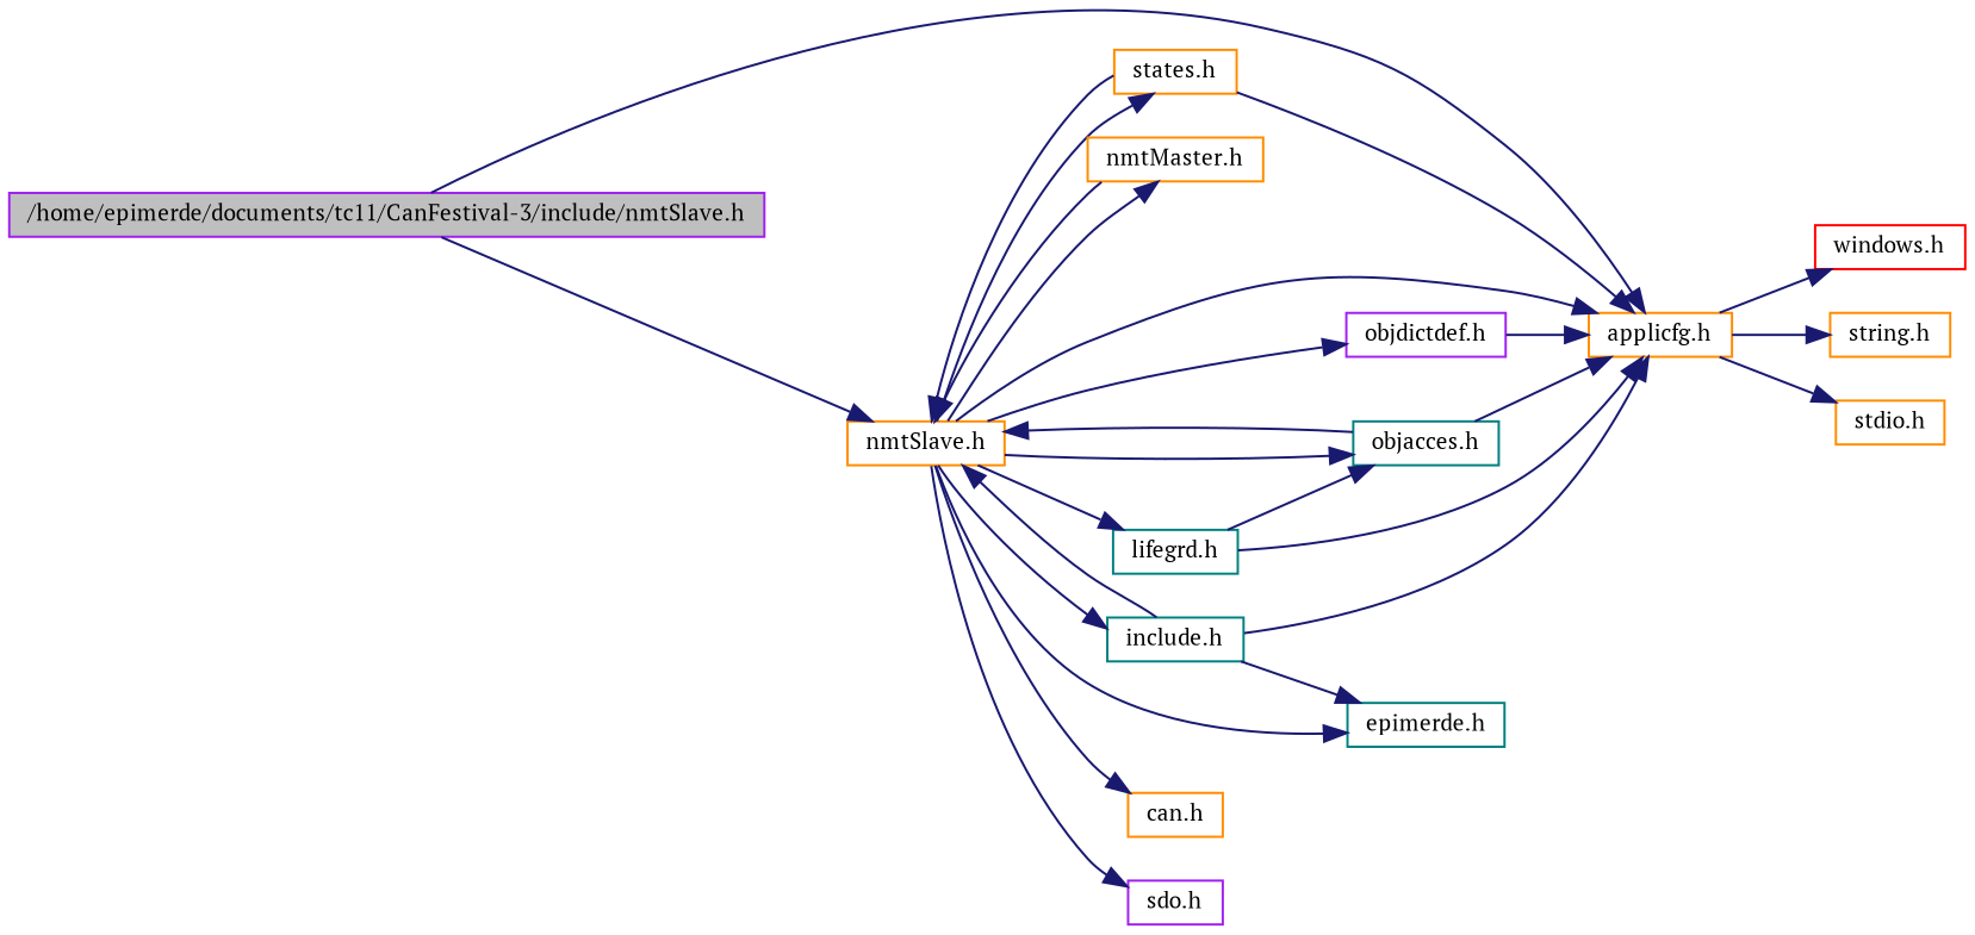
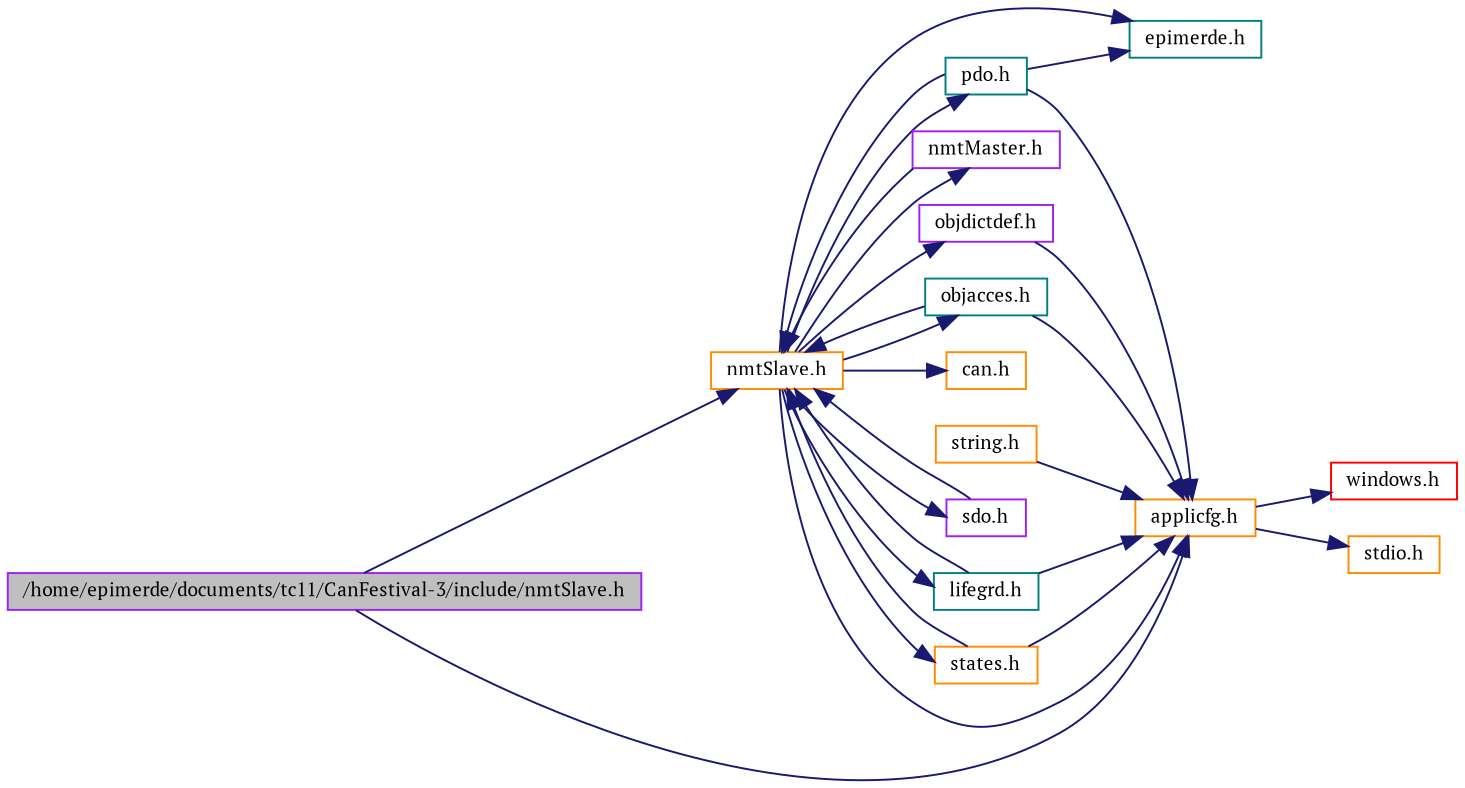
  digraph {
    fontname="PT Serif"
    rankdir=LR
    node [color=darkorange fillcolor=white fontname="PT Serif" fontsize=10 shape=record style=filled]
    edge [color=midnightblue fontname="PT Serif" fontsize=10 labelfontname="FreeSans.ttf" labelfontsize=10 style=solid]
    n1 [color=purple fillcolor=grey75 fontcolor=black height=0.2 label="/home/epimerde/documents/tc11/CanFestival-3/include/nmtSlave.h" width=0.4]
    n2 [height=0.2 label="applicfg.h" width=0.4]
    n3 [height=0.2 label="nmtSlave.h" width=0.4]
    n4 [color=red height=0.2 label="windows.h" width=0.4]
    n5 [height=0.2 label="string.h" width=0.4]
    n6 [height=0.2 label="stdio.h" width=0.4]
    n7 [color=teal height=0.2 label="epimerde.h" width=0.4]
    n8 [height=0.2 label="can.h" width=0.4]
    n9 [color=purple height=0.2 label="objdictdef.h" width=0.4]
    n10 [color=teal height=0.2 label="objacces.h" width=0.4]
    n11 [color=purple height=0.2 label="sdo.h" width=0.4]
-   n12 [color=teal height=0.2 label="include.h" width=0.4]
+   n12 [color=teal height=0.2 label="pdo.h" width=0.4]
    n13 [height=0.2 label="states.h" width=0.4]
    n14 [color=teal height=0.2 label="lifegrd.h" width=0.4]
-   n15 [height=0.2 label="nmtMaster.h" width=0.4]
+   n15 [color=purple height=0.2 label="nmtMaster.h" width=0.4]
    n1 -> n2
    n1 -> n3
    n2 -> n4
-   n2 -> n5
+   n5 -> n2
    n2 -> n6
    n3 -> n2
    n3 -> n7
    n3 -> n8
    n3 -> n9
    n3 -> n10
    n3 -> n11
    n3 -> n12
    n3 -> n13
    n3 -> n14
    n3 -> n15
    n9 -> n2
    n10 -> n2
    n10 -> n3
+   n11 -> n3
    n12 -> n2
    n12 -> n3
    n12 -> n7
    n13 -> n2
    n13 -> n3
    n14 -> n2
-   n14 -> n10
+   n14 -> n3
    n15 -> n3
  }
